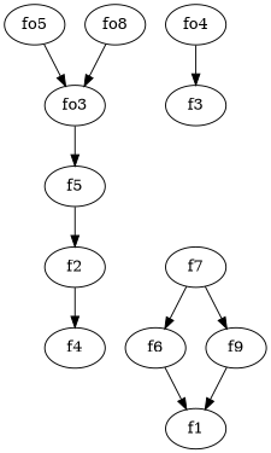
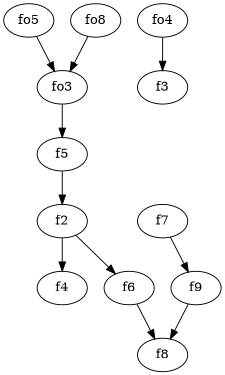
  strict digraph {
    edge [weight=2]
    n1 [label=f9]
-   f8 [label=f1]
+   f8
    f2
    f4
    f6
    f7
    f5
    fo5
    fo3
    n10 [label=fo8]
    fo4
    f3
    n1 -> f8
    f2 -> f4
-   f7 -> f6
+   f2 -> f6
    f6 -> f8
    f7 -> n1
    f5 -> f2
    fo5 -> fo3
    fo3 -> f5
    n10 -> fo3
    fo4 -> f3
  }
